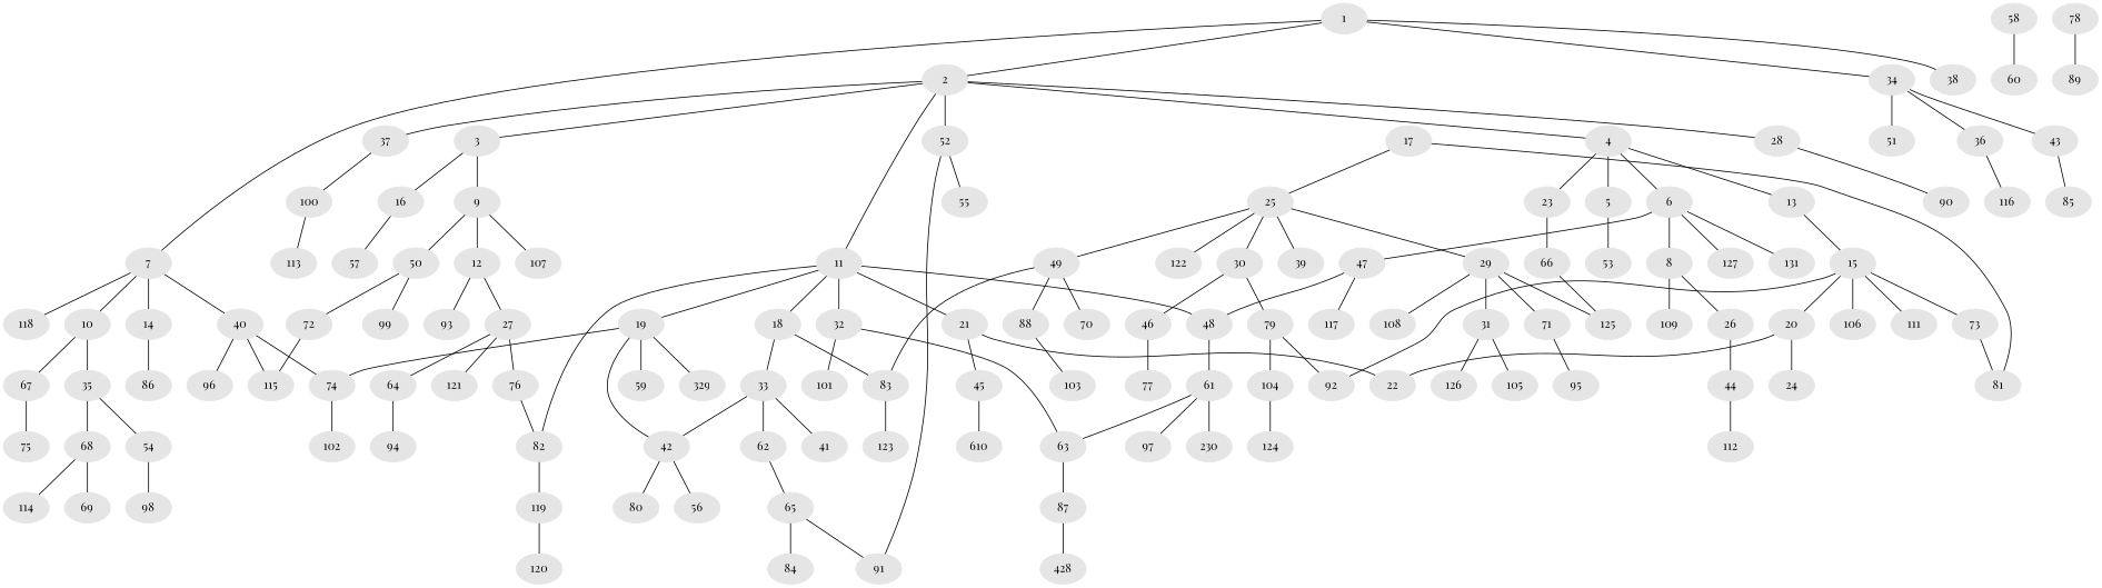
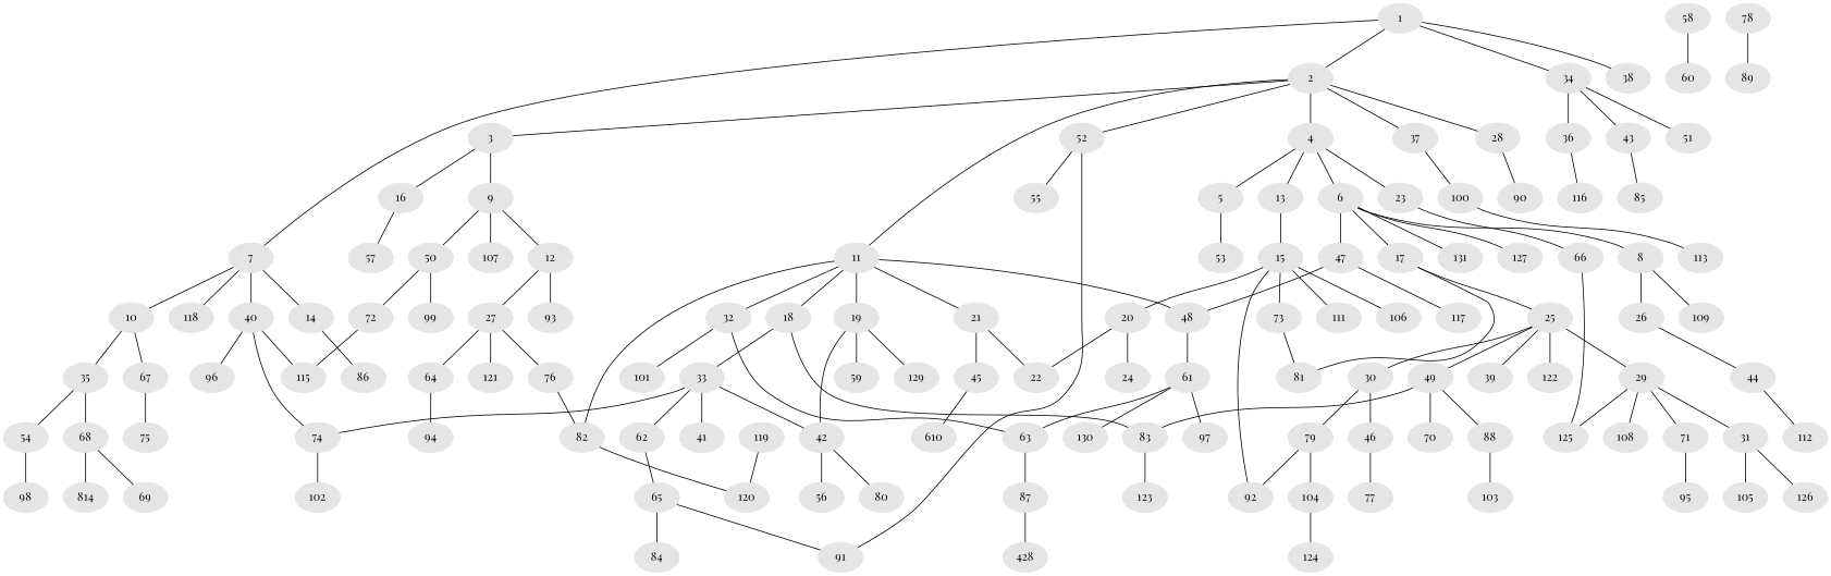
  graph {
    fontname="Playfair Display"
    node [color=gray90 fontname="Playfair Display" style=filled]
    edge [fontname="Playfair Display"]
    1
    2
    7
    34
    38
    3
    4
    11
    28
    37
    52
    10
    14
    40
    118
    36
    43
    51
    9
    16
    5
    6
    13
    23
    18
    19
    21
    32
    48
    82
    90
    100
    55
    91
    12
    50
    107
    57
    53
    8
    17
    47
    127
    131
    15
    66
    26
    109
    81
    25
    117
    35
    67
    86
    74
    96
    115
    44
    27
    93
    72
    99
    54
    68
    75
    33
    83
    59
-   129 [label=329]
+   129
    42
    22
    45
    63
    101
    61
    119
    64
    76
    121
    20
    73
    92
    106
    111
    24
    29
    30
    39
    49
    122
    58
    60
    41
    62
    123
    102
    n97 [label=610]
    125
    31
    71
    108
    46
    79
    70
    88
    112
    94
    126
    105
    95
    77
    104
    87
    56
    80
    65
    116
    85
    98
    69
-   114
+   114 [label=814]
    113
    97
-   130 [label=230]
+   130
    103
    84
    n127 [label=428]
    78
    89
    124
    120
    1 -- 2
    1 -- 7
    1 -- 34
    1 -- 38
    2 -- 3
    2 -- 4
    2 -- 11
    2 -- 28
    2 -- 37
    2 -- 52
    7 -- 10
    7 -- 14
    7 -- 40
    7 -- 118
    34 -- 36
    34 -- 43
    34 -- 51
    3 -- 9
    3 -- 16
    4 -- 5
    4 -- 6
    4 -- 13
    4 -- 23
    11 -- 18
    11 -- 19
    11 -- 21
    11 -- 32
    11 -- 48
    11 -- 82
    28 -- 90
    37 -- 100
    52 -- 55
    52 -- 91
    10 -- 35
    10 -- 67
    14 -- 86
    40 -- 74
    40 -- 96
    40 -- 115
    36 -- 116
    43 -- 85
    9 -- 12
    9 -- 50
    9 -- 107
    16 -- 57
    5 -- 53
    6 -- 8
+   6 -- 17
    6 -- 47
    6 -- 127
    6 -- 131
    13 -- 15
    23 -- 66
    18 -- 33
    18 -- 83
-   19 -- 74
+   33 -- 74
    19 -- 59
    19 -- 129
    19 -- 42
    21 -- 22
    21 -- 45
    32 -- 63
    32 -- 101
    48 -- 61
-   82 -- 119
+   82 -- 120
    100 -- 113
    12 -- 27
    12 -- 93
    50 -- 72
    50 -- 99
    8 -- 26
    8 -- 109
    17 -- 81
    17 -- 25
    47 -- 48
    47 -- 117
    15 -- 20
    15 -- 73
    15 -- 92
    15 -- 106
    15 -- 111
    66 -- 125
    26 -- 44
    25 -- 29
    25 -- 30
    25 -- 39
    25 -- 49
    25 -- 122
    35 -- 54
    35 -- 68
    67 -- 75
    74 -- 102
    44 -- 112
    27 -- 64
    27 -- 76
    27 -- 121
    72 -- 115
    54 -- 98
    68 -- 69
    68 -- 114
    33 -- 42
    33 -- 41
    33 -- 62
    83 -- 123
    42 -- 56
    42 -- 80
    45 -- n97
    63 -- 87
    61 -- 63
    61 -- 97
    61 -- 130
    119 -- 120
    64 -- 94
    76 -- 82
    20 -- 22
    20 -- 24
    73 -- 81
    29 -- 125
    29 -- 31
    29 -- 71
    29 -- 108
    30 -- 46
    30 -- 79
    49 -- 83
    49 -- 70
    49 -- 88
    58 -- 60
    62 -- 65
    31 -- 126
    31 -- 105
    71 -- 95
    46 -- 77
    79 -- 92
    79 -- 104
    88 -- 103
    104 -- 124
    87 -- n127
    65 -- 91
    65 -- 84
    78 -- 89
  }
